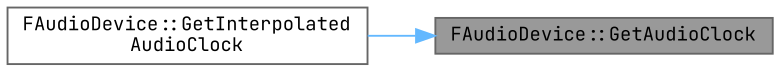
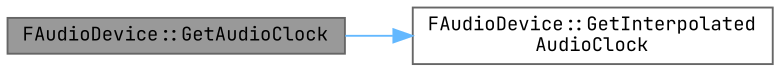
  digraph {
    rankdir=RL
    fontname="JetBrains Mono"
    node [fontname="JetBrains Mono" fontsize=10 shape=box style=filled]
    n1 [color=gray40 fillcolor=grey60 fontcolor=black height=0.2 label="FAudioDevice::GetAudioClock" width=0.4]
    n2 [color=grey40 fillcolor=white height=0.2 label="FAudioDevice::GetInterpolated\lAudioClock" width=0.4]
-   n1 -> n2 [color=steelblue1 dir=back fontname="JetBrains Mono" fontsize=10 labelfontname=Helvetica labelfontsize=10 style=solid]
+   n2 -> n1 [color=steelblue1 dir=back fontname="JetBrains Mono" fontsize=10 labelfontname=Helvetica labelfontsize=10 style=solid]
  }
